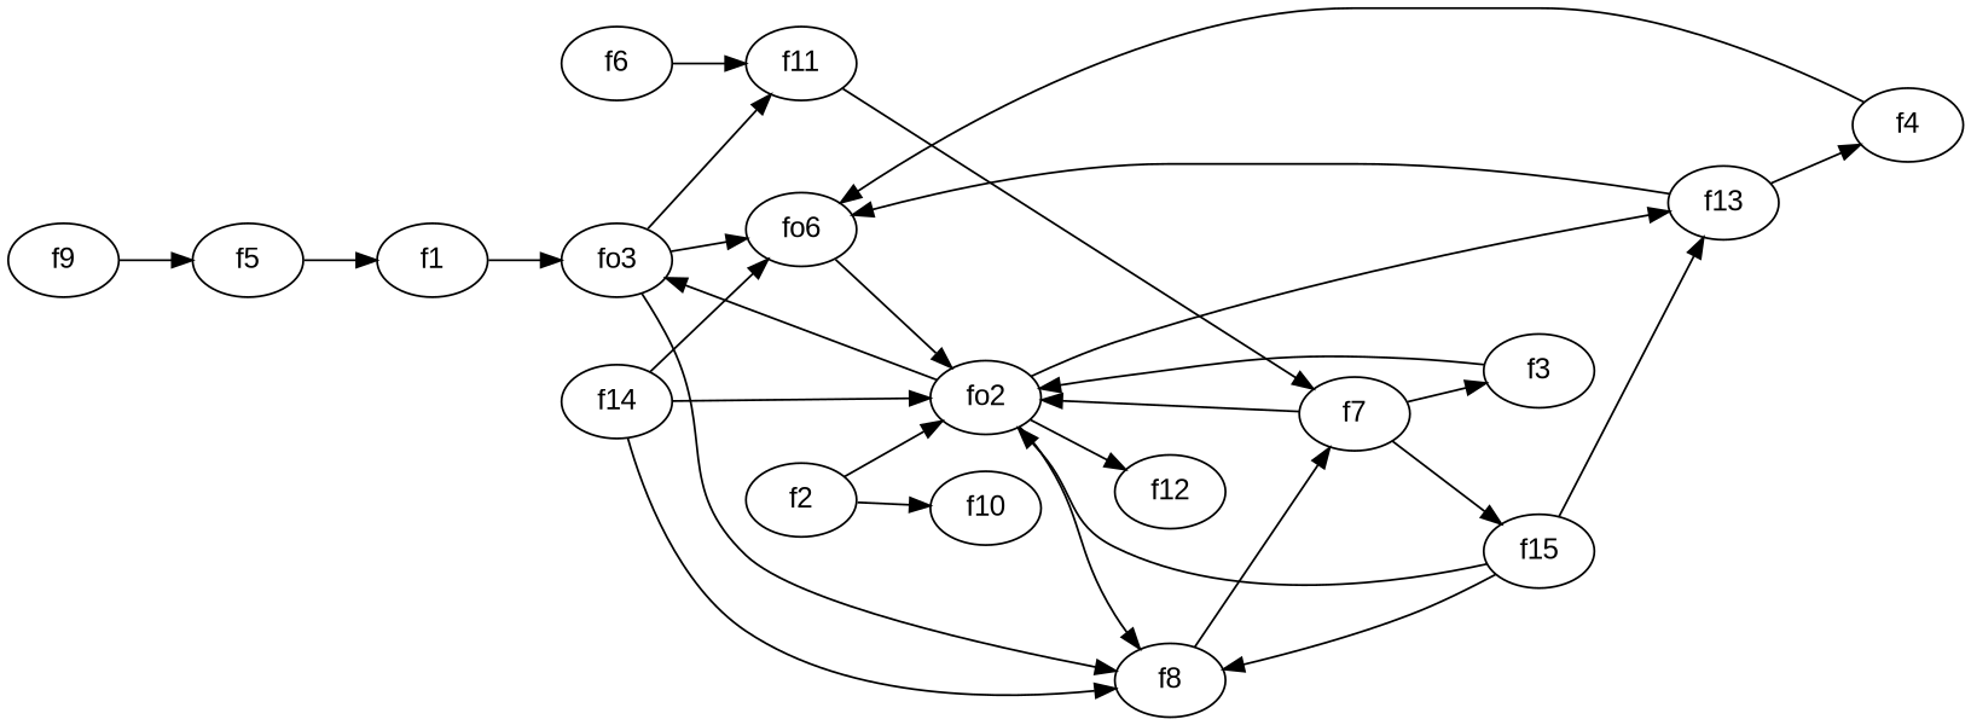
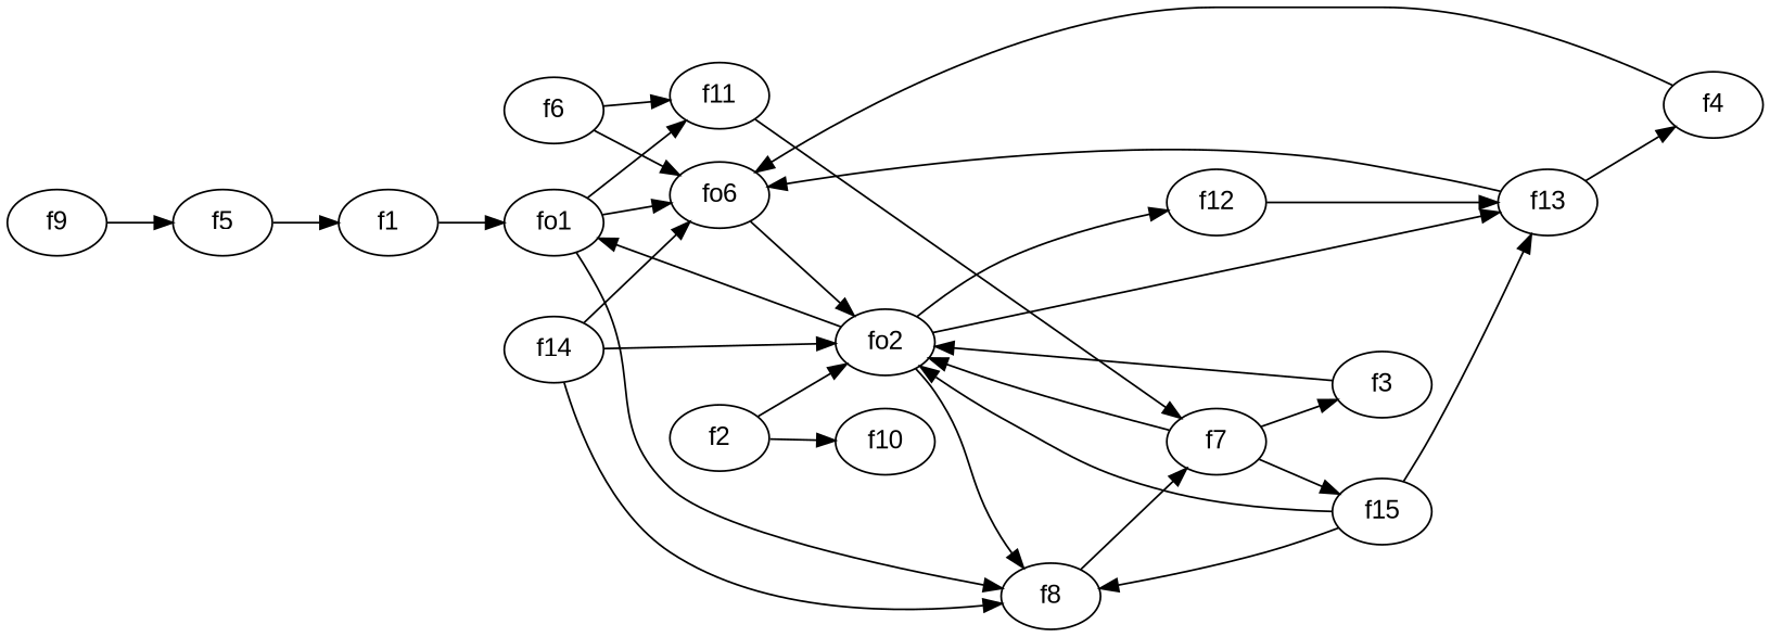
  strict digraph {
    fontname="Liberation Sans"
    rankdir=LR
    node [fontname="Liberation Sans"]
    edge [fontname="Liberation Sans" weight=2]
    f1
-   fo3
+   fo3 [label=fo1]
    n3 [label=fo6]
    f11
    f8
    f2
    f10
    fo2
    f12
    f13
    f3
    f4
    f5
    f6
    f7
    f15
    f9
    f14
    f1 -> fo3
    fo3 -> n3
    fo3 -> f11
    fo3 -> f8
    n3 -> fo2
    f11 -> f7
    f8 -> f7
    f2 -> f10
    f2 -> fo2
    fo2 -> fo3
    fo2 -> f8
    fo2 -> f12
    fo2 -> f13
+   f12 -> f13
    f13 -> n3
    f13 -> f4
    f3 -> fo2
    f4 -> n3
    f5 -> f1
+   f6 -> n3
    f6 -> f11
    f7 -> fo2
    f7 -> f3
    f7 -> f15
    f15 -> f8
    f15 -> fo2
    f15 -> f13
    f9 -> f5
    f14 -> n3
    f14 -> f8
    f14 -> fo2
  }
